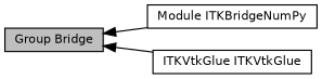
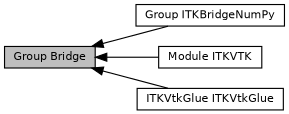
  digraph {
    rankdir=LR
    node [color=black fillcolor=white fontname=Helvetica fontsize=10 shape=box style=filled]
    edge [dir=back fontname=Helvetica fontsize=10 labelfontname=Helvetica labelfontsize=10 shape=plaintext style=solid]
    n1 [fillcolor=grey75 fontcolor=black height=0.2 label="Group Bridge" width=0.4]
-   n2 [height=0.2 label="Module ITKBridgeNumPy" width=0.4]
+   n2 [height=0.2 label="Group ITKBridgeNumPy" width=0.4]
+   n3 [height=0.2 label="Module ITKVTK" width=0.4]
    n4 [height=0.2 label="ITKVtkGlue ITKVtkGlue" width=0.4]
    n1 -> n2
+   n1 -> n3
    n1 -> n4
  }
